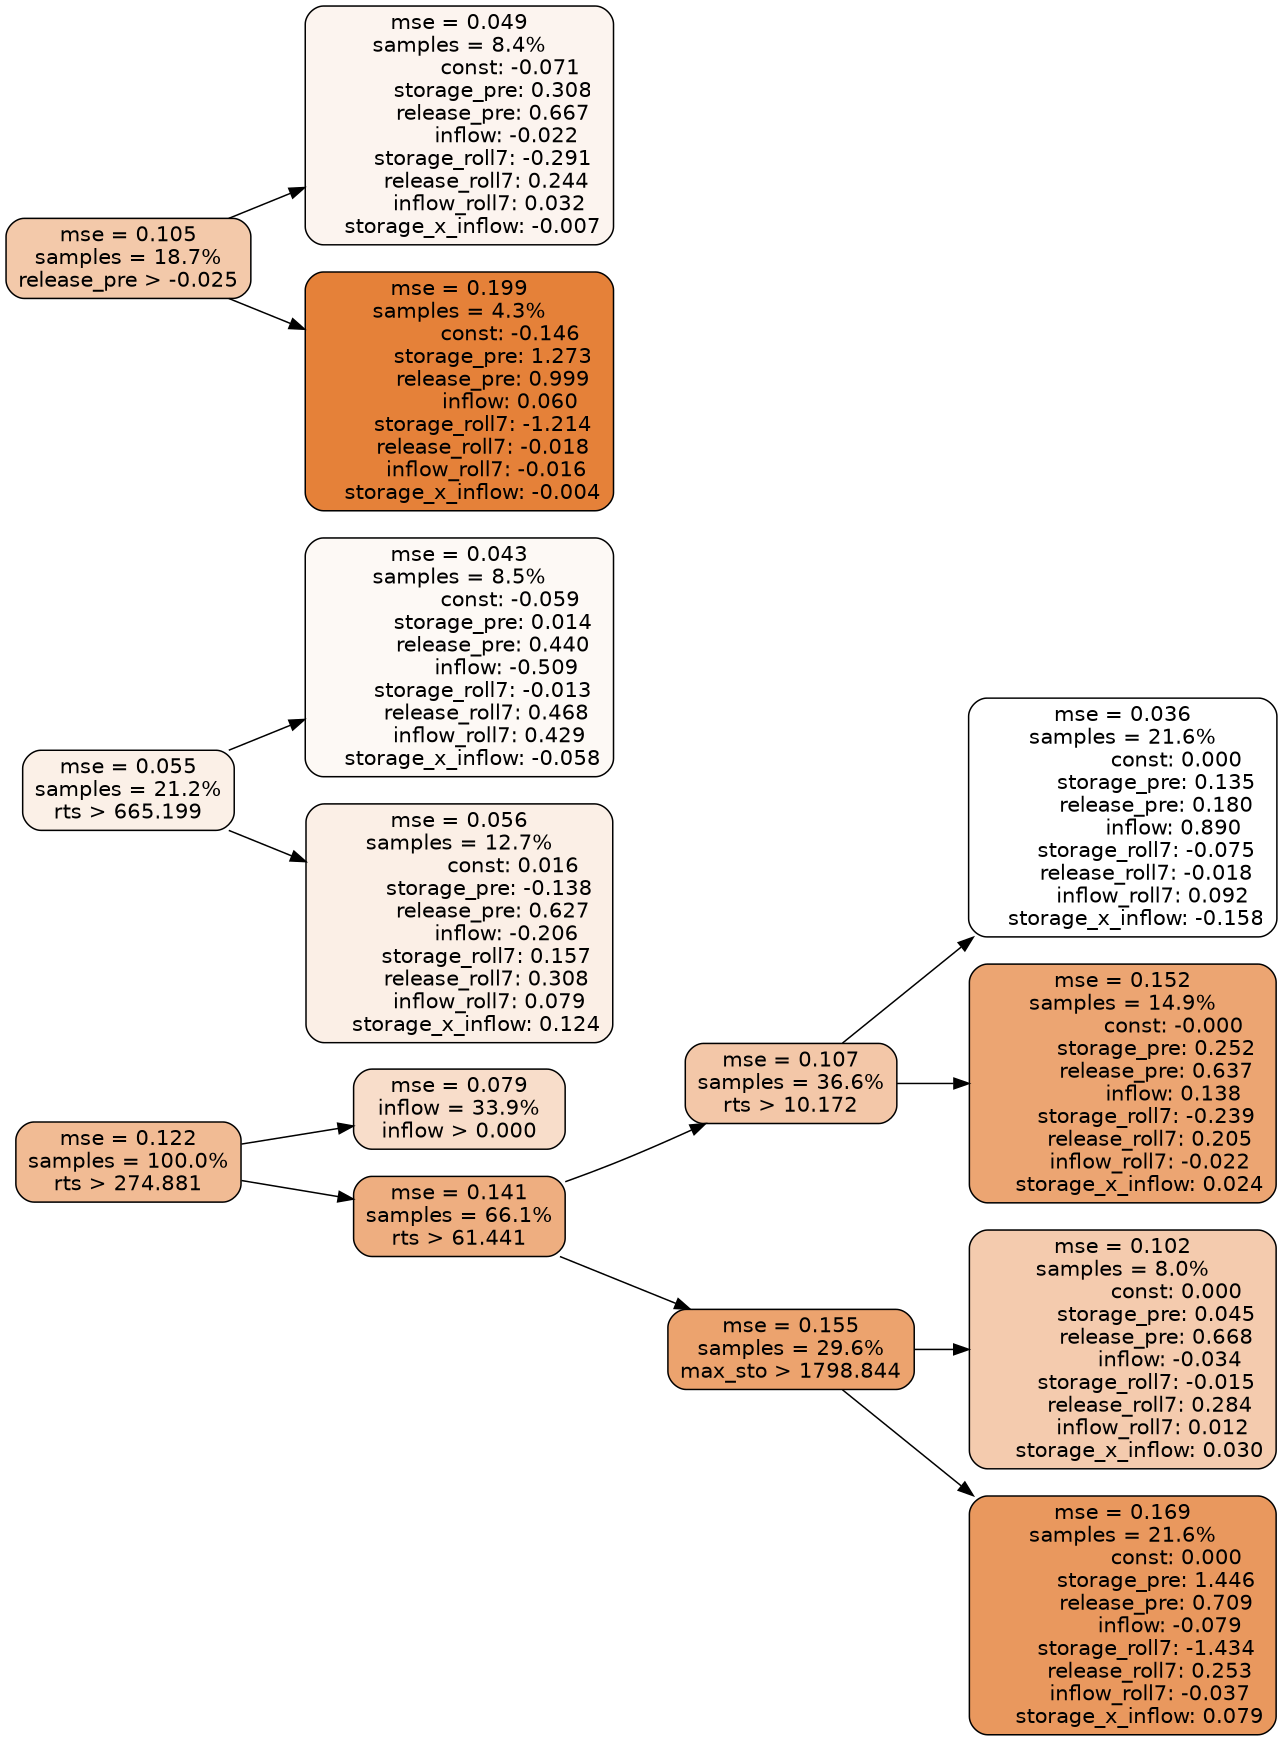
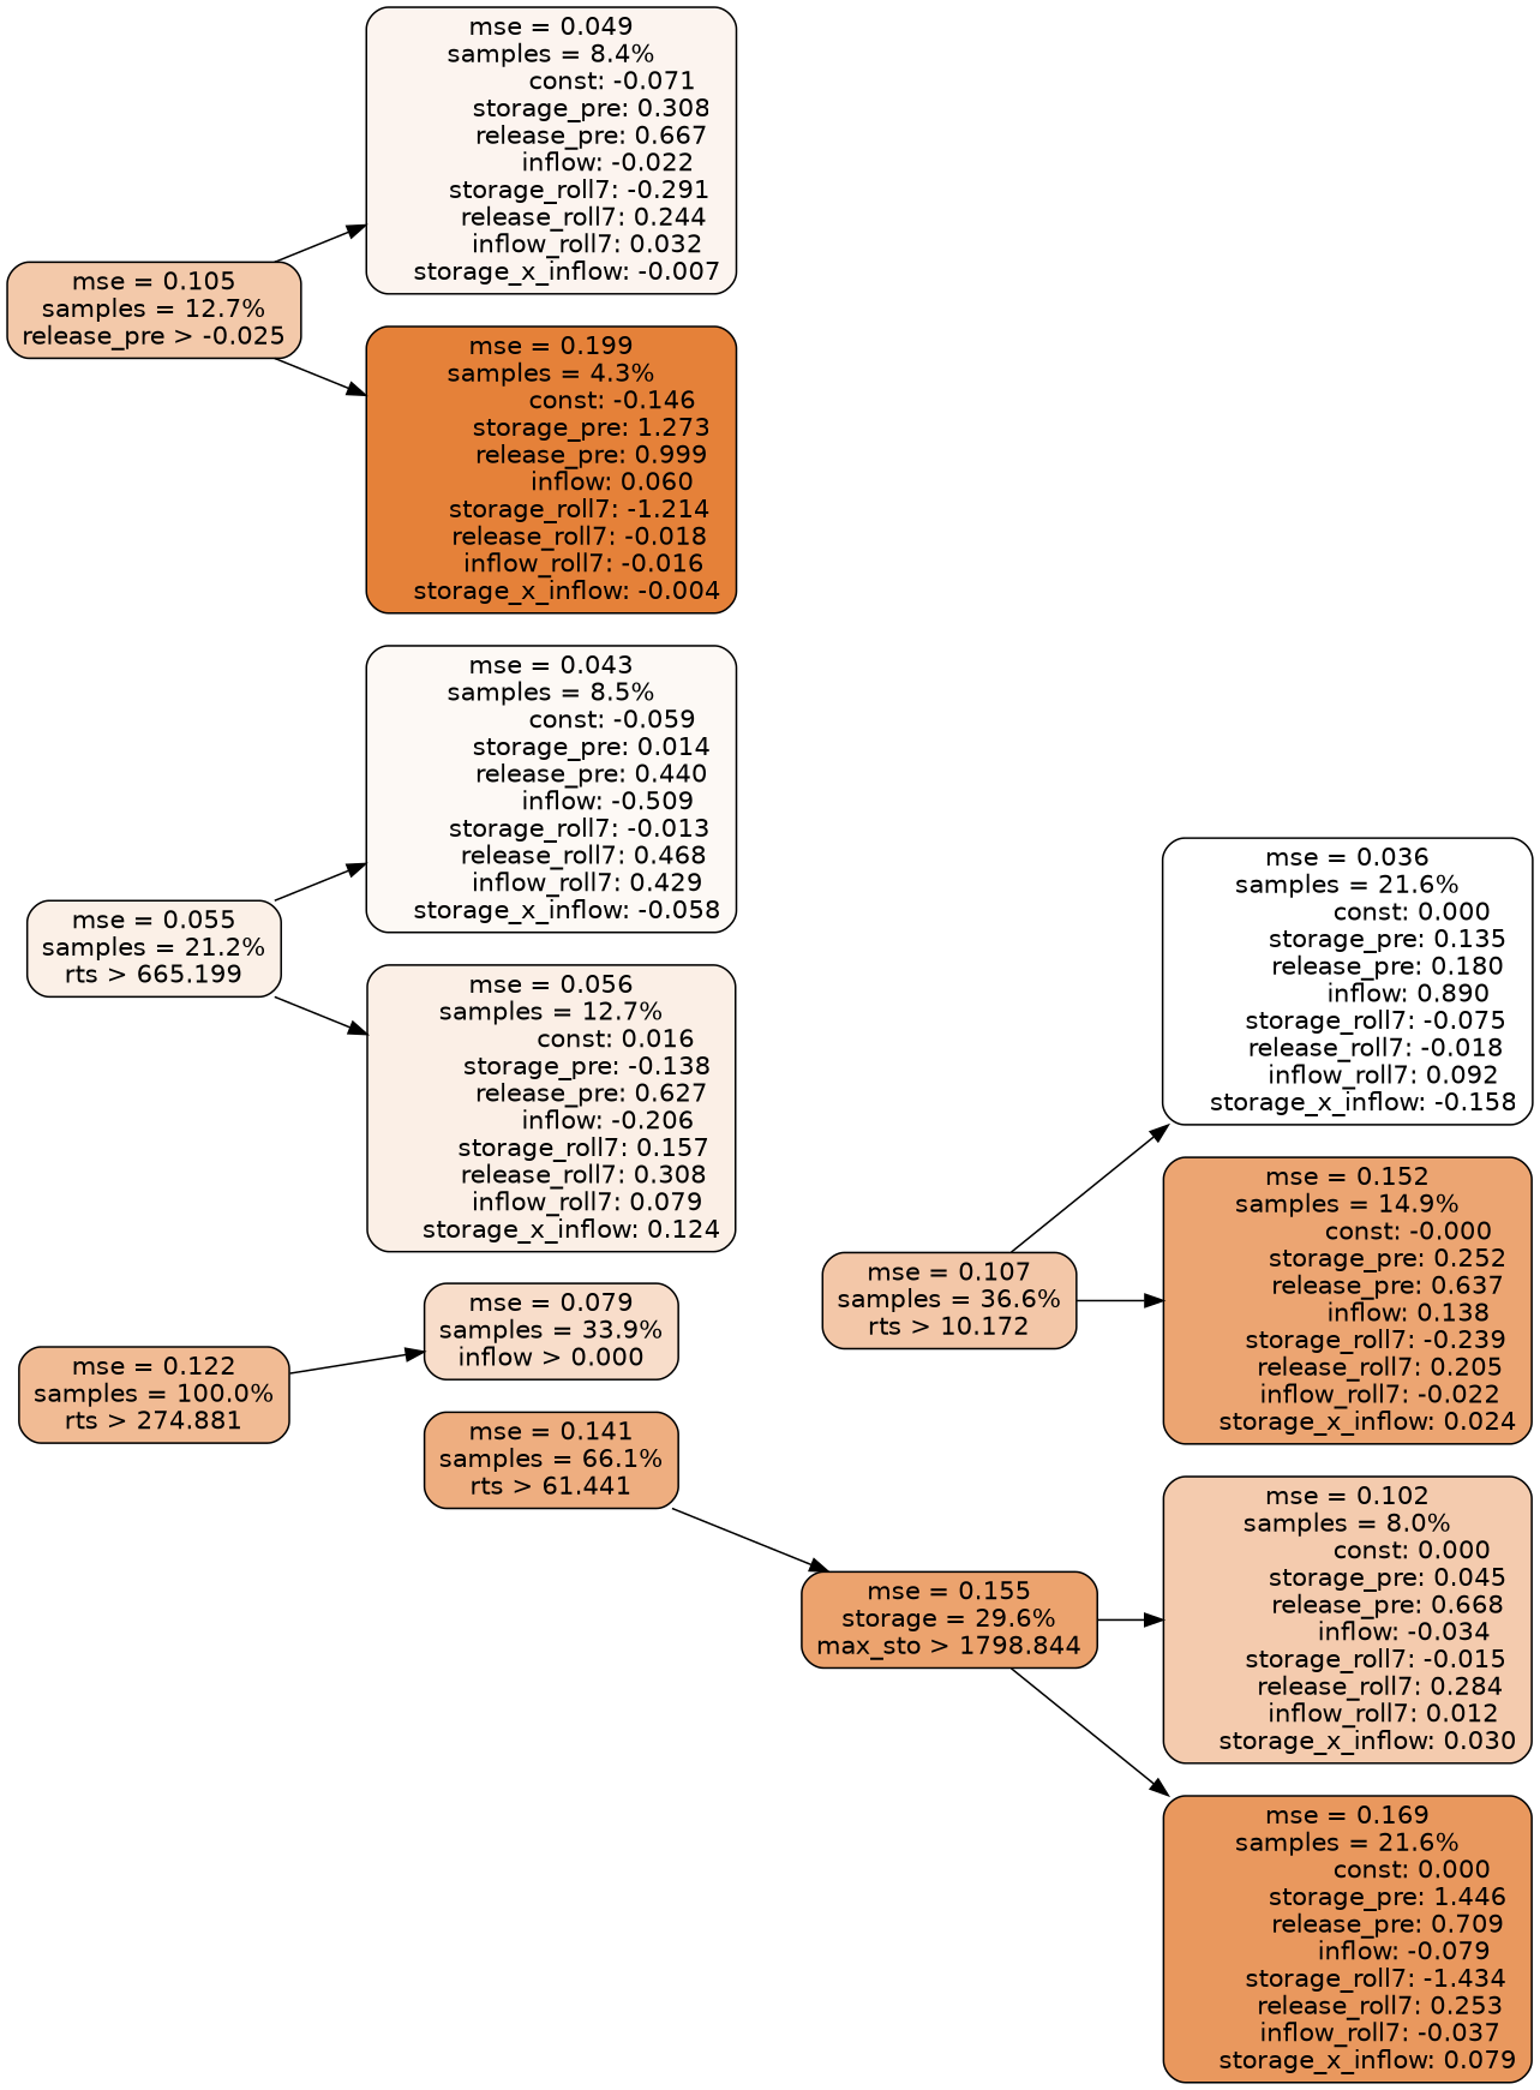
  digraph {
    rankdir=LR
    node [color=black fontname=helvetica shape=rectangle style="filled, rounded"]
    edge [fontname=helvetica]
    n1 [fillcolor="#f1bb94" label="mse = 0.122\nsamples = 100.0%\nrts > 274.881"]
-   n2 [fillcolor="#f8ddca" label="mse = 0.079\ninflow = 33.9%\ninflow > 0.000"]
+   n2 [fillcolor="#f8ddca" label="mse = 0.079\nsamples = 33.9%\ninflow > 0.000"]
    n3 [fillcolor="#eeae80" label="mse = 0.141\nsamples = 66.1%\nrts > 61.441"]
    n4 [fillcolor="#f3c7a8" label="mse = 0.107\nsamples = 36.6%\nrts > 10.172"]
-   n5 [fillcolor="#eca36e" label="mse = 0.155\nsamples = 29.6%\nmax_sto > 1798.844"]
+   n5 [fillcolor="#eca36e" label="mse = 0.155\nstorage = 29.6%\nmax_sto > 1798.844"]
    n6 [fillcolor="#fbf0e7" label="mse = 0.055\nsamples = 21.2%\nrts > 665.199"]
    n7 [fillcolor="#fdf9f5" label="mse = 0.043\nsamples = 8.5%\n               const: -0.059\n          storage_pre: 0.014\n          release_pre: 0.440\n              inflow: -0.509\n       storage_roll7: -0.013\n        release_roll7: 0.468\n         inflow_roll7: 0.429\n    storage_x_inflow: -0.058"]
    n8 [fillcolor="#fbefe6" label="mse = 0.056\nsamples = 12.7%\n                const: 0.016\n         storage_pre: -0.138\n          release_pre: 0.627\n              inflow: -0.206\n        storage_roll7: 0.157\n        release_roll7: 0.308\n         inflow_roll7: 0.079\n     storage_x_inflow: 0.124"]
-   n9 [fillcolor="#f3c9aa" label="mse = 0.105\nsamples = 18.7%\nrelease_pre > -0.025"]
+   n9 [fillcolor="#f3c9aa" label="mse = 0.105\nsamples = 12.7%\nrelease_pre > -0.025"]
    n10 [fillcolor="#fcf4ef" label="mse = 0.049\nsamples = 8.4%\n               const: -0.071\n          storage_pre: 0.308\n          release_pre: 0.667\n              inflow: -0.022\n       storage_roll7: -0.291\n        release_roll7: 0.244\n         inflow_roll7: 0.032\n    storage_x_inflow: -0.007"]
    n11 [fillcolor="#e58139" label="mse = 0.199\nsamples = 4.3%\n               const: -0.146\n          storage_pre: 1.273\n          release_pre: 0.999\n               inflow: 0.060\n       storage_roll7: -1.214\n       release_roll7: -0.018\n        inflow_roll7: -0.016\n    storage_x_inflow: -0.004"]
    n12 [fillcolor="#ffffff" label="mse = 0.036\nsamples = 21.6%\n                const: 0.000\n          storage_pre: 0.135\n          release_pre: 0.180\n               inflow: 0.890\n       storage_roll7: -0.075\n       release_roll7: -0.018\n         inflow_roll7: 0.092\n    storage_x_inflow: -0.158"]
    n13 [fillcolor="#eca572" label="mse = 0.152\nsamples = 14.9%\n               const: -0.000\n          storage_pre: 0.252\n          release_pre: 0.637\n               inflow: 0.138\n       storage_roll7: -0.239\n        release_roll7: 0.205\n        inflow_roll7: -0.022\n     storage_x_inflow: 0.024"]
    n14 [fillcolor="#f4cbae" label="mse = 0.102\nsamples = 8.0%\n                const: 0.000\n          storage_pre: 0.045\n          release_pre: 0.668\n              inflow: -0.034\n       storage_roll7: -0.015\n        release_roll7: 0.284\n         inflow_roll7: 0.012\n     storage_x_inflow: 0.030"]
    n15 [fillcolor="#e9985e" label="mse = 0.169\nsamples = 21.6%\n                const: 0.000\n          storage_pre: 1.446\n          release_pre: 0.709\n              inflow: -0.079\n       storage_roll7: -1.434\n        release_roll7: 0.253\n        inflow_roll7: -0.037\n     storage_x_inflow: 0.079"]
    n1 -> n2
-   n1 -> n3
-   n3 -> n4
    n3 -> n5
    n4 -> n12
    n4 -> n13
    n5 -> n14
    n5 -> n15
    n6 -> n7
    n6 -> n8
    n9 -> n10
    n9 -> n11
  }
